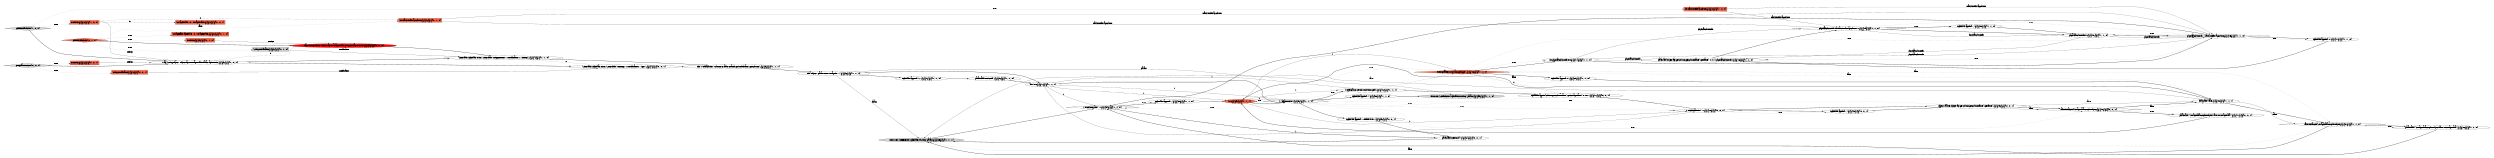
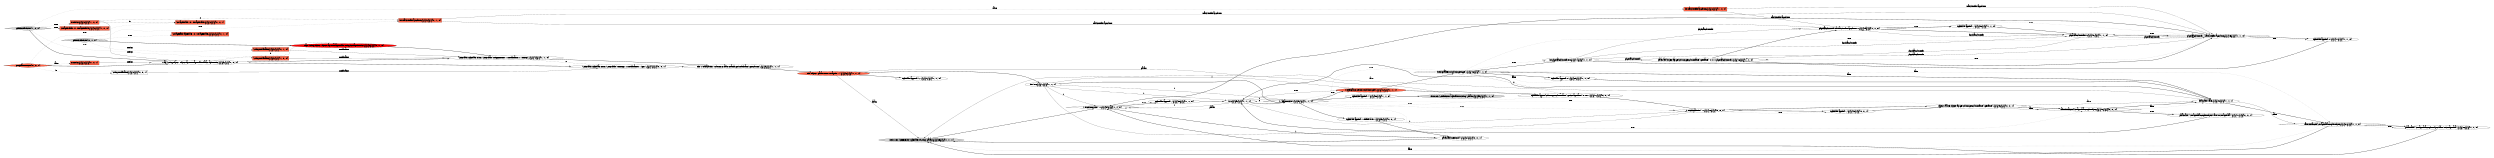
  digraph {
    rankdir=LR
    node [fillcolor=white shape=ellipse style=filled]
    edge [style=bold]
    n1 [fillcolor=lightgray label="return new SQLExecutor(sqlBuilder.toString(),param)@@@25@@@['1', '1', '1']"]
    n2 [label="i != columns.size() - 1@@@34@@@['1', '1', '0']" shape=diamond]
    n3 [label="sqlBuilder.append(\",\")@@@35@@@['1', '1', '0']"]
    n4 [label="param.add(metrics.id())@@@24@@@['0', '0', '1']"]
    n5 [label="sqlBuilder.append(\"?\")@@@17@@@['1', '1', '0']"]
    n6 [label="param.add(objectMap.get(column.getColumnName().getName() + \"_\" + physicalColumnIdx))@@@18@@@['1', '1', '0']"]
    n7 [label="physicalColumnIdx != maxSizeOfArrayColumn - 1@@@19@@@['1', '1', '0']" shape=diamond]
-   n8 [fillcolor=tomato label="T metrics@@@2@@@['0', '1', '0']" shape=box]
    n9 [fillcolor=red label="Map<String,Object> objectMap = storageBuilder.entity2Storage(metrics)@@@3@@@['0', '1', '0']"]
    n10 [label="SQLBuilder sqlBuilder = new SQLBuilder(\"INSERT INTO \" + modelName + \" VALUES\")@@@4@@@['1', '1', '0']"]
    n11 [label="SQLBuilder sqlBuilder = new SQLBuilder(\"UPDATE \" + modelName + \" SET \")@@@4@@@['0', '0', '1']"]
    n12 [label="List<ModelColumn> columns = TableMetaInfo.get(modelName).getColumns()@@@5@@@['1', '1', '1']"]
    n13 [label="value instanceof StorageDataComplexObject@@@16@@@['0', '0', '1']" shape=diamond]
    n14 [label="param.add(value)@@@20@@@['1', '1', '1']"]
    n15 [label="param.add(((StorageDataComplexObject)value).toStorageData())@@@17@@@['0', '0', '1']"]
-   n16 [fillcolor=tomato label="i++@@@9@@@['1', '1', '1']"]
+   n16 [label="i++@@@9@@@['1', '1', '1']"]
    n17 [label="value instanceof StorageDataComplexObject@@@27@@@['1', '1', '0']" shape=diamond]
-   n18 [label="param.add(metrics.id())@@@8@@@['1', '1', '0']"]
    n19 [label="int i = 0@@@7@@@['1', '1', '1']"]
    n20 [label="i < columns.size()@@@8@@@['1', '1', '1']" shape=diamond]
    n21 [label="i != columns.size() - 1@@@12@@@['0', '0', '1']" shape=diamond]
-   n22 [label="ModelColumn column = columns.get(i)@@@10@@@['1', '1', '1']"]
+   n22 [fillcolor=tomato label="ModelColumn column = columns.get(i)@@@10@@@['1', '1', '1']"]
    n23 [label="sqlBuilder.append(\"(?,\")@@@7@@@['1', '1', '0']"]
    n24 [fillcolor=tomato label="T metrics@@@2@@@['0', '0', '1']" shape=box]
    n25 [label="Map<String,Object> objectMap = storageBuilder.data2Map(metrics)@@@3@@@['1', '0', '1']"]
    n26 [label="physicalColumnIdx++@@@16@@@['1', '1', '0']"]
    n27 [label="sqlBuilder.append(\",\")@@@20@@@['1', '1', '0']"]
    n28 [label="sqlBuilder.append(\",\")@@@13@@@['0', '0', '1']"]
    n29 [label="Object value = objectMap.get(column.getColumnName().getName())@@@15@@@['0', '0', '1']"]
    n30 [label="sqlBuilder.append(\" WHERE id = ?\")@@@23@@@['0', '0', '1']"]
    n31 [label="sqlBuilder.append(\")\")@@@38@@@['1', '1', '0']"]
-   n32 [fillcolor=tomato label=".isAssignableFrom(column.getType())@@@13@@@['1', '1', '0']" shape=diamond]
+   n32 [label=".isAssignableFrom(column.getType())@@@13@@@['1', '1', '0']" shape=diamond]
    n33 [label="sqlBuilder.append(column.getColumnName().getStorageName() + \"= ?\")@@@11@@@['0', '0', '1']"]
    n34 [fillcolor=lightgray label="return new SQLExecutor(sqlBuilder.toString(),param)@@@39@@@['1', '1', '0']"]
    n35 [label="int physicalColumnIdx = 0@@@14@@@['1', '1', '0']"]
    n36 [label="sqlBuilder.append(\"?\")@@@25@@@['1', '1', '0']"]
    n37 [label="physicalColumnIdx < maxSizeOfArrayColumn@@@15@@@['1', '1', '0']" shape=diamond]
    n38 [fillcolor=tomato label="T metrics@@@2@@@['1', '0', '0']" shape=box]
    n39 [fillcolor=tomato label="int maxSizeOfArrayColumn@@@2@@@['0', '1', '0']" shape=box]
    n40 [fillcolor=tomato label="StorageBuilder<T> storageBuilder@@@2@@@['0', '0', '1']" shape=box]
+   n41 [fillcolor=tomato label="StorageBuilder<T> storageBuilder@@@2@@@['1', '0', '0']" shape=box]
    n42 [label="param.add(((StorageDataComplexObject)value).toStorageData())@@@28@@@['1', '1', '0']"]
-   n43 [fillcolor=tomato label="String modelName@@@2@@@['0', '0', '1']" shape=box]
-   n44 [label="List<Object> param = new ArrayList<>()@@@6@@@['1', '1', '1']"]
+   n43 [label="String modelName@@@2@@@['0', '0', '1']" shape=box]
+   n44 [fillcolor=tomato label="List<Object> param = new ArrayList<>()@@@6@@@['1', '1', '1']"]
+   n45 [fillcolor=tomato label="String modelName@@@2@@@['1', '0', '0']" shape=box]
    n46 [fillcolor=tomato label="int maxSizeOfArrayColumn@@@2@@@['1', '0', '0']" shape=box]
    n47 [fillcolor=lightgray label="getInsertExecutor['1', '0', '0']" shape=diamond]
-   n48 [fillcolor=tomato label="getInsertExecutor['0', '1', '0']" shape=diamond]
-   n49 [fillcolor=lightgray label="String modelName@@@2@@@['0', '1', '0']" shape=box]
+   n48 [fillcolor=lightgray label="getInsertExecutor['0', '1', '0']" shape=diamond]
+   n49 [fillcolor=tomato label="String modelName@@@2@@@['0', '1', '0']" shape=box]
    n50 [fillcolor=tomato label="StorageHashMapBuilder<T> storageBuilder@@@2@@@['0', '1', '0']" shape=box]
-   n51 [fillcolor=lightgray label="getUpdateExecutor['0', '0', '1']" shape=diamond]
+   n51 [fillcolor=tomato label="getUpdateExecutor['0', '0', '1']" shape=diamond]
    n1 -> n2
    n2 -> n3 [label=true style=dotted]
    n2 -> n3
    n2 -> n4
    n3 -> n16
    n4 -> n1
    n5 -> n6
    n6 -> n7
    n7 -> n26
    n7 -> n27 [label=true style=dotted]
    n7 -> n27
-   n8 -> n9 [label=metrics style=solid]
    n9 -> n10
    n10 -> n11 [label=0 style=dashed]
    n10 -> n12
    n11 -> n12
    n12 -> n44
    n13 -> n14
    n13 -> n14 [label=false style=dotted]
    n13 -> n15 [label=true style=dotted]
    n13 -> n15
    n14 -> n1 [label=value style=solid]
    n14 -> n16
    n14 -> n17 [label=value style=solid]
    n14 -> n17
    n15 -> n16
-   n16 -> n32 [label=i style=solid]
+   n16 -> n2 [label=i style=solid]
    n16 -> n20
    n16 -> n20 [label=i style=solid]
    n16 -> n21 [label=i style=solid]
-   n16 -> n22 [label=i style=solid]
+   n16 -> n22 [label=true style=solid]
    n17 -> n1 [label=false style=dotted]
    n17 -> n1
    n17 -> n42 [label=true style=dotted]
    n17 -> n42
-   n18 -> n19
    n19 -> n2 [label=i style=solid]
    n19 -> n16 [label=i style=solid]
    n19 -> n20
    n19 -> n20 [label=i style=solid]
    n19 -> n21 [label=i style=solid]
    n19 -> n22 [label=i style=solid]
-   n20 -> n2 [label=true style=dotted]
+   n20 -> n2 [label=param style=dotted]
    n20 -> n13 [label=true style=dotted]
-   n20 -> n16 [label=true style=dotted]
+   n20 -> n16 [label=0 style=dotted]
    n20 -> n21 [label=true style=dotted]
    n20 -> n22 [label=true style=dotted]
    n20 -> n22
    n20 -> n29 [label=true style=dotted]
    n20 -> n30
    n20 -> n31
    n20 -> n32 [label=true style=dotted]
    n20 -> n33 [label=true style=dotted]
    n21 -> n28 [label=true style=dotted]
    n21 -> n28
    n21 -> n29
-   n22 -> n32 [style=dashed]
+   n22 -> n32
    n22 -> n33
-   n23 -> n18
    n24 -> n25 [label=metrics style=solid]
    n25 -> n9 [label=0 style=dashed]
    n25 -> n10
    n25 -> n11
    n26 -> n6 [label=physicalColumnIdx style=solid]
    n26 -> n7 [label=physicalColumnIdx style=solid]
    n26 -> n37
    n26 -> n37 [label=physicalColumnIdx style=solid]
    n27 -> n26
    n28 -> n29
    n29 -> n13 [label=value style=solid]
    n29 -> n13
    n29 -> n14 [label=value style=solid]
    n30 -> n4
    n31 -> n34
-   n32 -> n14 [label=false style=dotted]
+   n32 -> n14 [label=false]
    n32 -> n17 [label=false style=dotted]
    n32 -> n33 [label=0 style=dashed]
    n32 -> n35 [label=true style=dotted]
    n32 -> n35
    n32 -> n36 [label=false style=dotted]
    n32 -> n36
    n32 -> n37 [label=true style=dotted]
    n33 -> n21
    n35 -> n6 [label=physicalColumnIdx style=solid]
    n35 -> n7 [label=physicalColumnIdx style=solid]
+   n35 -> n26 [label=physicalColumnIdx style=solid]
    n35 -> n37
    n35 -> n37 [label=physicalColumnIdx style=solid]
    n36 -> n14
    n37 -> n2
    n37 -> n5 [label=true style=dotted]
    n37 -> n5
    n37 -> n6 [label=true style=dotted]
    n37 -> n7 [label=true style=dotted]
    n37 -> n26 [label=true style=dotted]
    n38 -> n25 [label=metrics style=solid]
    n38 -> n39 [label=0 style=dashed]
    n38 -> n40 [label=5 style=dashed]
    n39 -> n7 [label=maxSizeOfArrayColumn style=solid]
    n39 -> n37 [label=maxSizeOfArrayColumn style=solid]
    n42 -> n2
    n43 -> n11 [label=modelName style=solid]
    n44 -> n1 [label=param style=solid]
    n44 -> n19
    n44 -> n23
    n44 -> n34 [label=param style=solid]
+   n45 -> n10 [label=modelName style=solid]
    n46 -> n7 [label=maxSizeOfArrayColumn style=solid]
    n46 -> n37 [label=maxSizeOfArrayColumn style=solid]
    n47 -> n25
    n47 -> n38 [label=true style=dotted]
-   n47 -> n46 [label=true style=dotted]
-   n48 -> n8 [label=true style=dotted]
+   n47 -> n41 [label=true style=dotted]
+   n47 -> n45 [label=true style=dotted]
+   n47 -> n46 [label=value style=dotted]
    n48 -> n9
-   n48 -> n39 [label=value style=dotted]
-   n48 -> n49 [label=true style=dotted]
+   n48 -> n39 [label=true style=dotted]
+   n48 -> n49 [label=metrics style=dotted]
    n48 -> n50 [label=true style=dotted]
    n49 -> n10 [label=modelName style=solid]
-   n51 -> n24 [label=true style=dotted]
+   n51 -> n24 [label=value style=dotted]
    n51 -> n25
-   n51 -> n43 [label=true style=dotted]
+   n51 -> n40 [label=true style=dotted]
+   n51 -> n43 [label=5 style=dotted]
  }
